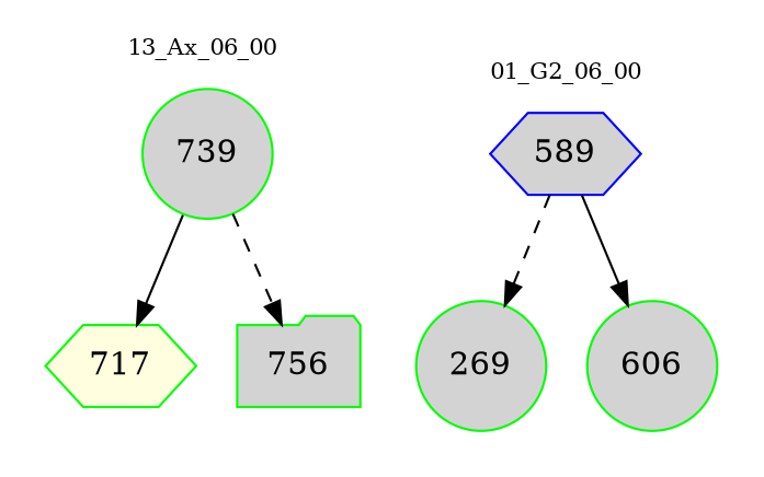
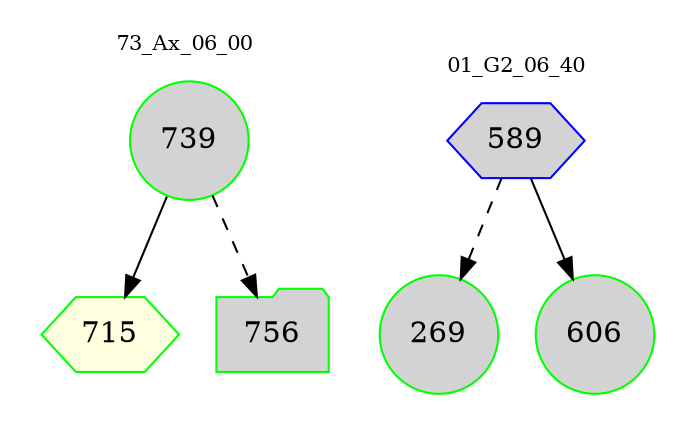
  digraph {
    node [color=green fillcolor=lightgrey shape=circle style=filled]
    edge [color=black style=solid]
    n1 [label=739]
-   n2 [fillcolor=lightyellow label=717 shape=hexagon]
+   n2 [fillcolor=lightyellow label=715 shape=hexagon]
    n3 [label=756 shape=folder]
    n4 [color=blue label=589 shape=hexagon]
    n5 [label=269]
    n6 [label=606]
    subgraph cluster_1 {
      color=white
      fontsize=10
-     label="13_Ax_06_00"
+     label="73_Ax_06_00"
      n1
      n2
      n3
    }
    subgraph cluster_2 {
      color=white
      fontsize=10
-     label="01_G2_06_00"
+     label="01_G2_06_40"
      n4
      n5
      n6
    }
    n1 -> n2
    n1 -> n3 [style=dashed]
    n4 -> n5 [style=dashed]
    n4 -> n6
  }
